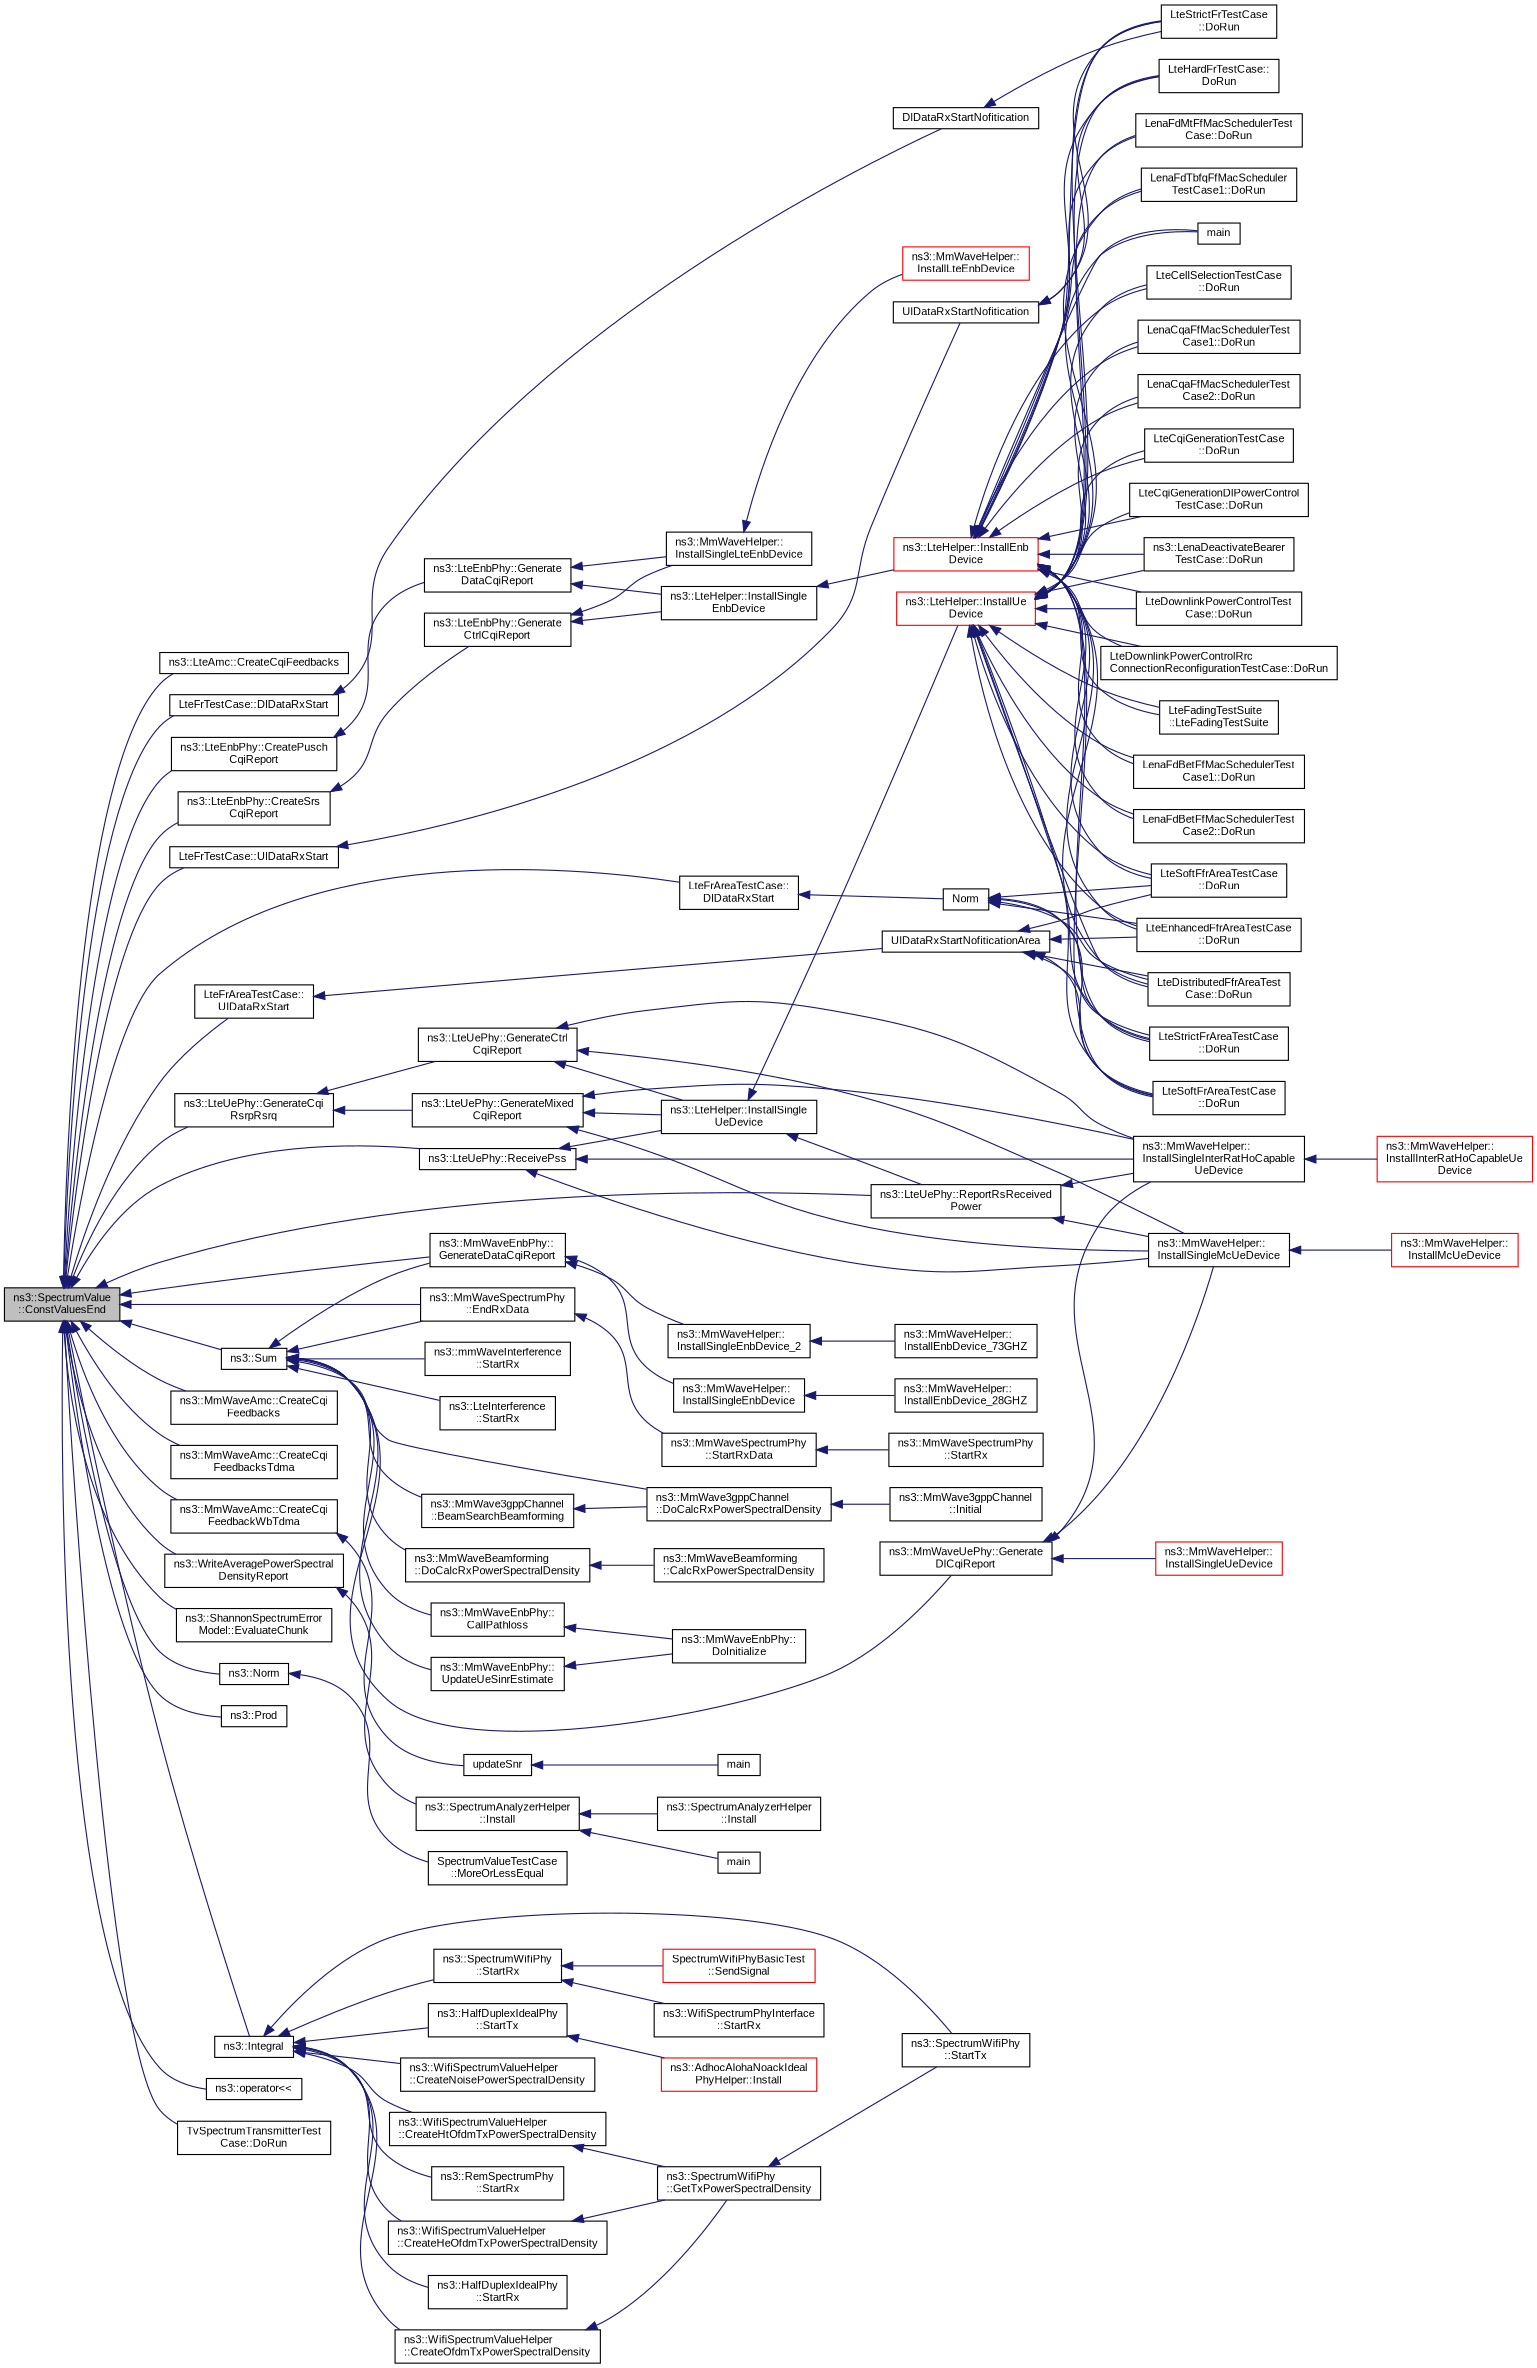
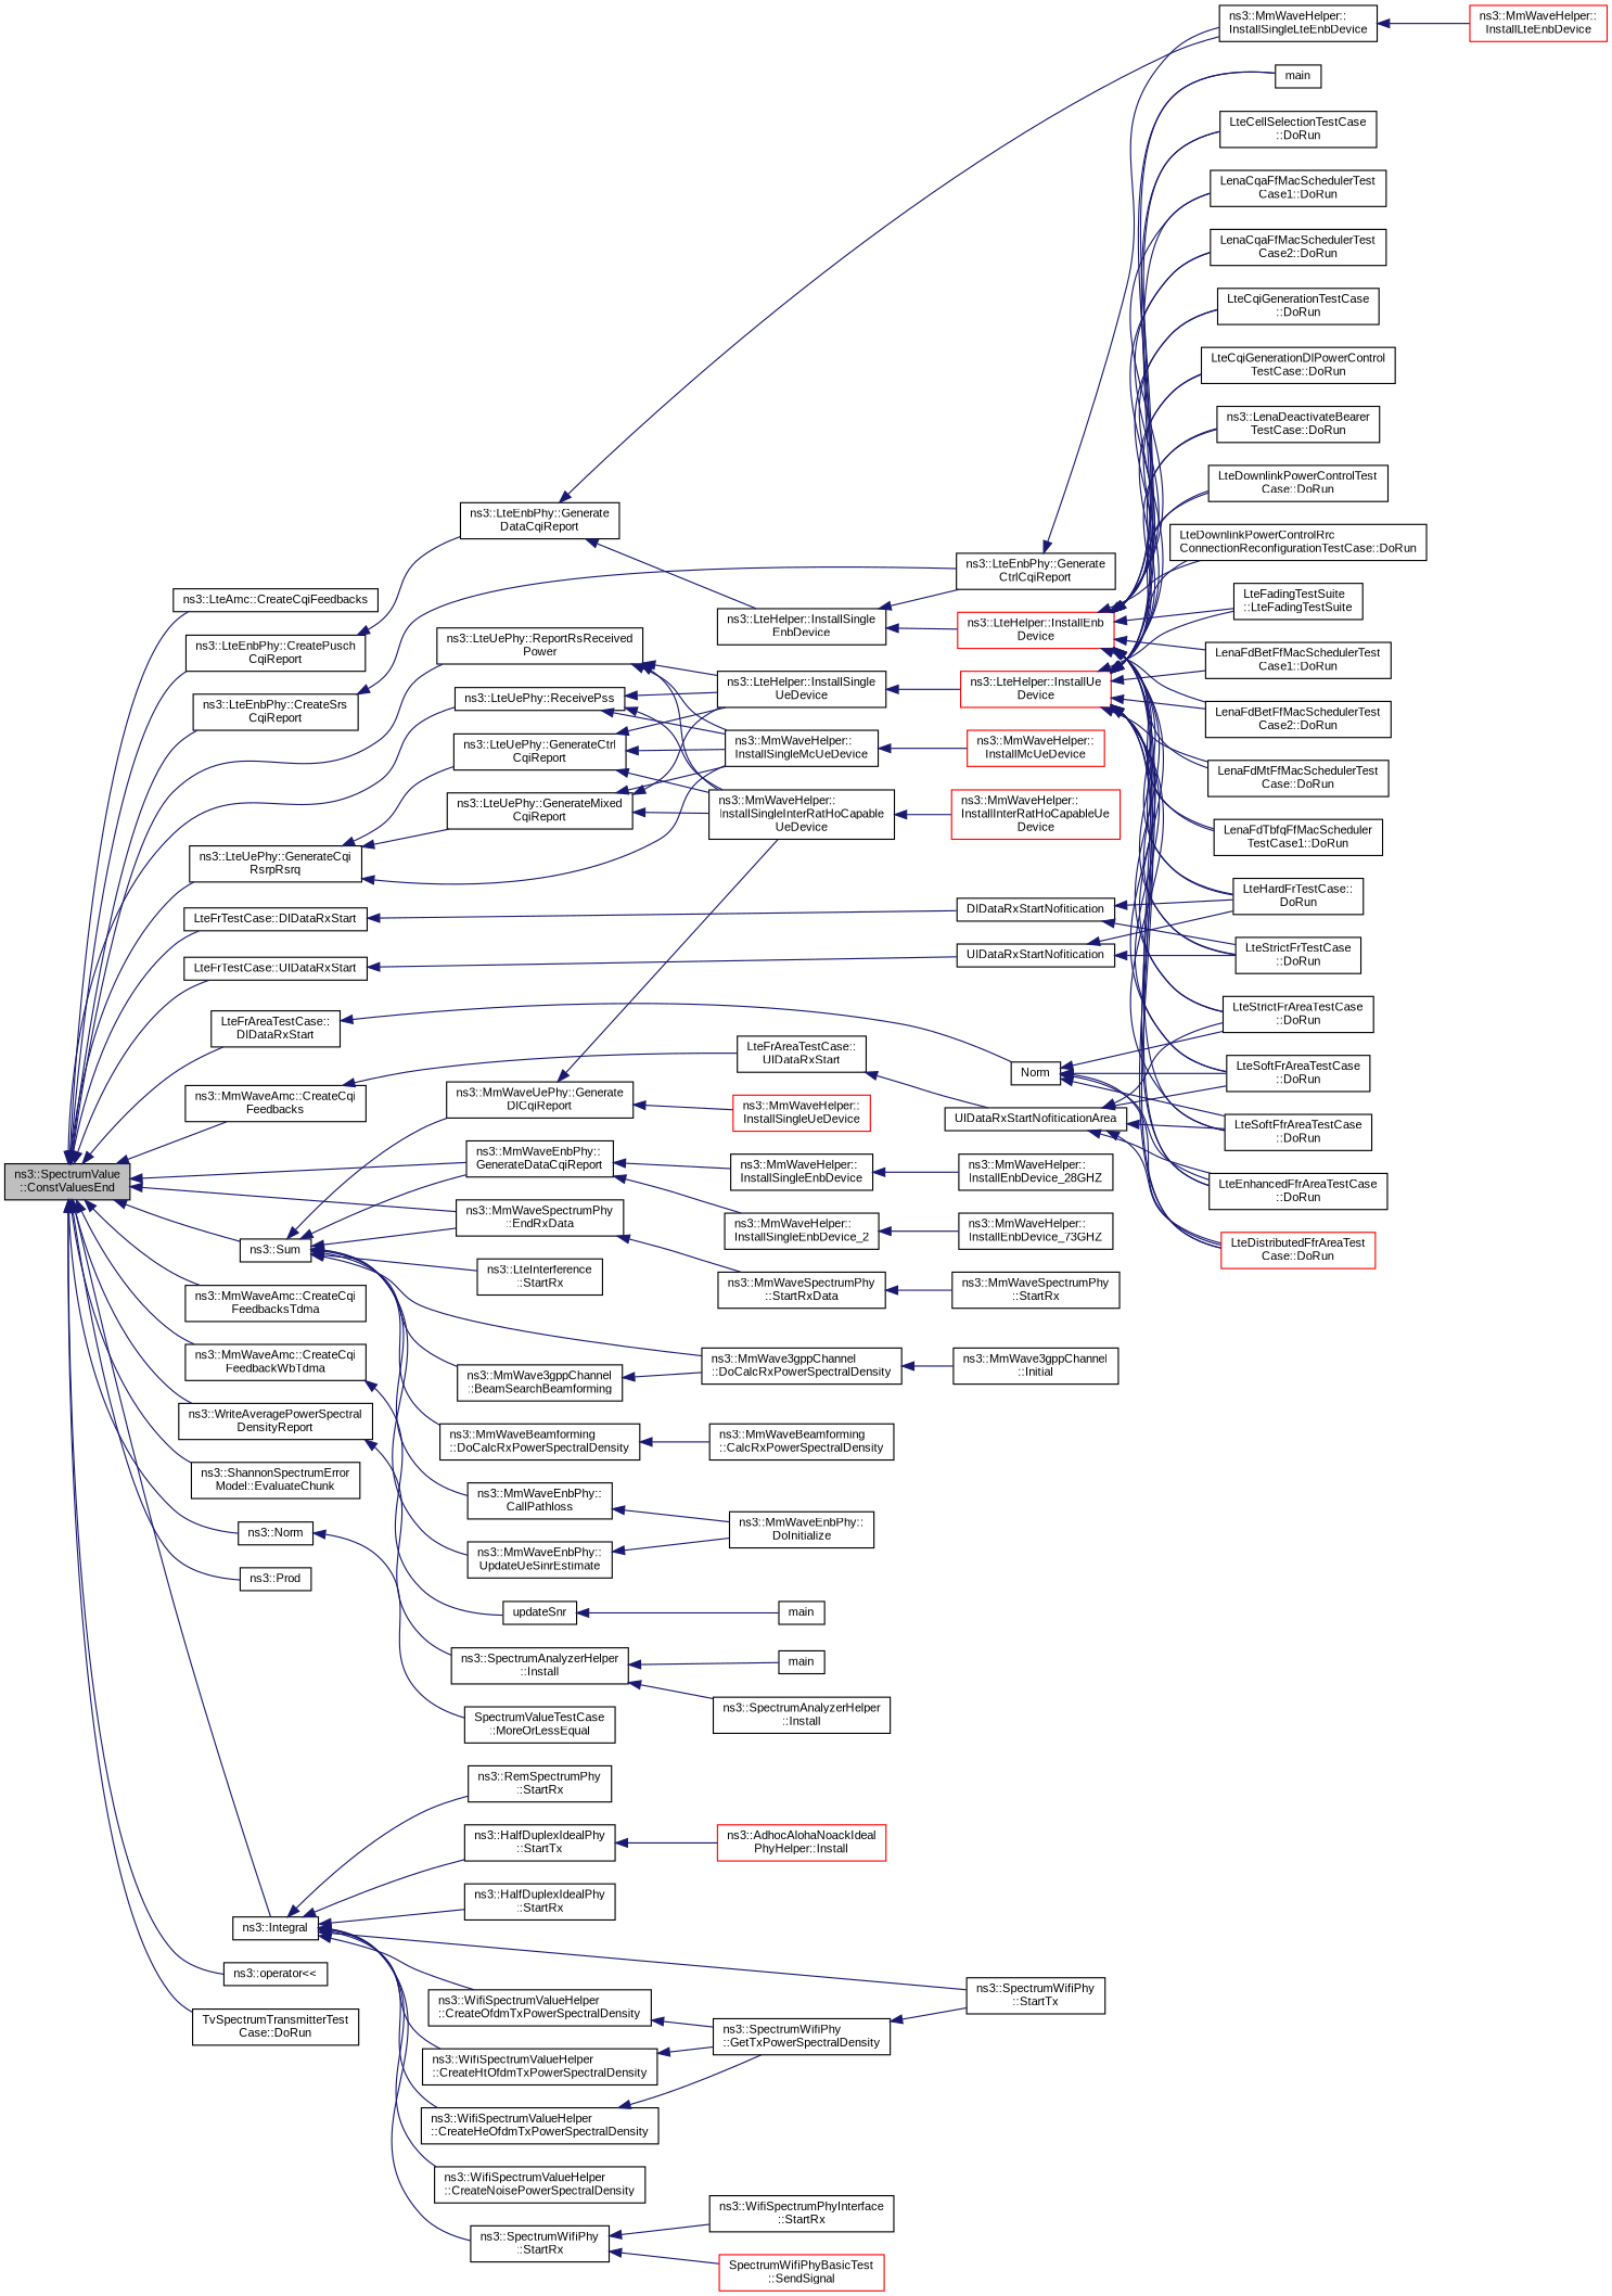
  digraph {
    fontname="Liberation Sans"
    rankdir=LR
    node [color=black fillcolor=white fontname="Liberation Sans" fontsize=10 shape=record style=filled]
    edge [color=midnightblue dir=back fontname="Liberation Sans" fontsize=10 labelfontname=Helvetica labelfontsize=10 style=solid]
    n1 [fillcolor=grey75 fontcolor=black height=0.2 label="ns3::SpectrumValue\l::ConstValuesEnd" width=0.4]
    n2 [height=0.2 label="ns3::LteAmc::CreateCqiFeedbacks" width=0.4]
    n3 [height=0.2 label="ns3::LteEnbPhy::CreatePusch\lCqiReport" width=0.4]
    n4 [height=0.2 label="ns3::LteEnbPhy::CreateSrs\lCqiReport" width=0.4]
    n5 [height=0.2 label="ns3::LteUePhy::GenerateCqi\lRsrpRsrq" width=0.4]
    n6 [height=0.2 label="ns3::LteUePhy::ReportRsReceived\lPower" width=0.4]
    n7 [height=0.2 label="ns3::LteUePhy::ReceivePss" width=0.4]
    n8 [height=0.2 label="LteFrTestCase::DlDataRxStart" width=0.4]
    n9 [height=0.2 label="LteFrTestCase::UlDataRxStart" width=0.4]
    n10 [height=0.2 label="LteFrAreaTestCase::\lDlDataRxStart" width=0.4]
    n11 [height=0.2 label="LteFrAreaTestCase::\lUlDataRxStart" width=0.4]
    n12 [height=0.2 label="ns3::MmWaveAmc::CreateCqi\lFeedbacks" width=0.4]
    n13 [height=0.2 label="ns3::MmWaveAmc::CreateCqi\lFeedbacksTdma" width=0.4]
    n14 [height=0.2 label="ns3::MmWaveAmc::CreateCqi\lFeedbackWbTdma" width=0.4]
    n15 [height=0.2 label="ns3::MmWaveEnbPhy::\lGenerateDataCqiReport" width=0.4]
    n16 [height=0.2 label="ns3::MmWaveSpectrumPhy\l::EndRxData" width=0.4]
    n17 [height=0.2 label="ns3::WriteAveragePowerSpectral\lDensityReport" width=0.4]
    n18 [height=0.2 label="ns3::ShannonSpectrumError\lModel::EvaluateChunk" width=0.4]
    n19 [height=0.2 label="ns3::Norm" width=0.4]
    n20 [height=0.2 label="ns3::Sum" width=0.4]
    n21 [height=0.2 label="ns3::Prod" width=0.4]
    n22 [height=0.2 label="ns3::Integral" width=0.4]
    n23 [height=0.2 label="ns3::operator\<\<" width=0.4]
    n24 [height=0.2 label="TvSpectrumTransmitterTest\lCase::DoRun" width=0.4]
    n25 [height=0.2 label="ns3::LteEnbPhy::Generate\lDataCqiReport" width=0.4]
    n26 [height=0.2 label="ns3::LteEnbPhy::Generate\lCtrlCqiReport" width=0.4]
    n27 [height=0.2 label="ns3::LteUePhy::GenerateCtrl\lCqiReport" width=0.4]
    n28 [height=0.2 label="ns3::LteUePhy::GenerateMixed\lCqiReport" width=0.4]
    n29 [height=0.2 label="ns3::LteHelper::InstallSingle\lUeDevice" width=0.4]
    n30 [height=0.2 label="ns3::MmWaveHelper::\lInstallSingleMcUeDevice" width=0.4]
    n31 [height=0.2 label="ns3::MmWaveHelper::\lInstallSingleInterRatHoCapable\lUeDevice" width=0.4]
    n32 [height=0.2 label=DlDataRxStartNofitication width=0.4]
    n33 [height=0.2 label=UlDataRxStartNofitication width=0.4]
    n34 [height=0.2 label=Norm width=0.4]
    n35 [height=0.2 label=UlDataRxStartNofiticationArea width=0.4]
    n36 [height=0.2 label=updateSnr width=0.4]
    n37 [height=0.2 label="ns3::MmWaveHelper::\lInstallSingleEnbDevice" width=0.4]
    n38 [height=0.2 label="ns3::MmWaveHelper::\lInstallSingleEnbDevice_2" width=0.4]
    n39 [height=0.2 label="ns3::MmWaveSpectrumPhy\l::StartRxData" width=0.4]
    n40 [height=0.2 label="ns3::SpectrumAnalyzerHelper\l::Install" width=0.4]
    n41 [height=0.2 label="SpectrumValueTestCase\l::MoreOrLessEqual" width=0.4]
    n42 [height=0.2 label="ns3::LteInterference\l::StartRx" width=0.4]
    n43 [height=0.2 label="ns3::MmWave3gppChannel\l::DoCalcRxPowerSpectralDensity" width=0.4]
    n44 [height=0.2 label="ns3::MmWave3gppChannel\l::BeamSearchBeamforming" width=0.4]
    n45 [height=0.2 label="ns3::MmWaveBeamforming\l::DoCalcRxPowerSpectralDensity" width=0.4]
    n46 [height=0.2 label="ns3::MmWaveEnbPhy::\lCallPathloss" width=0.4]
    n47 [height=0.2 label="ns3::MmWaveEnbPhy::\lUpdateUeSinrEstimate" width=0.4]
-   n48 [height=0.2 label="ns3::mmWaveInterference\l::StartRx" width=0.4]
    n49 [height=0.2 label="ns3::MmWaveUePhy::Generate\lDlCqiReport" width=0.4]
    n50 [height=0.2 label="ns3::RemSpectrumPhy\l::StartRx" width=0.4]
    n51 [height=0.2 label="ns3::HalfDuplexIdealPhy\l::StartTx" width=0.4]
    n52 [height=0.2 label="ns3::HalfDuplexIdealPhy\l::StartRx" width=0.4]
    n53 [height=0.2 label="ns3::WifiSpectrumValueHelper\l::CreateOfdmTxPowerSpectralDensity" width=0.4]
    n54 [height=0.2 label="ns3::SpectrumWifiPhy\l::StartTx" width=0.4]
    n55 [height=0.2 label="ns3::WifiSpectrumValueHelper\l::CreateHtOfdmTxPowerSpectralDensity" width=0.4]
    n56 [height=0.2 label="ns3::WifiSpectrumValueHelper\l::CreateHeOfdmTxPowerSpectralDensity" width=0.4]
    n57 [height=0.2 label="ns3::WifiSpectrumValueHelper\l::CreateNoisePowerSpectralDensity" width=0.4]
    n58 [height=0.2 label="ns3::SpectrumWifiPhy\l::StartRx" width=0.4]
    n59 [height=0.2 label="ns3::LteHelper::InstallSingle\lEnbDevice" width=0.4]
    n60 [height=0.2 label="ns3::MmWaveHelper::\lInstallSingleLteEnbDevice" width=0.4]
    n61 [color=red height=0.2 label="ns3::LteHelper::InstallEnb\lDevice" width=0.4]
    n62 [color=red height=0.2 label="ns3::MmWaveHelper::\lInstallLteEnbDevice" width=0.4]
    n63 [height=0.2 label=main width=0.4]
    n64 [height=0.2 label="LteCellSelectionTestCase\l::DoRun" width=0.4]
    n65 [height=0.2 label="LenaCqaFfMacSchedulerTest\lCase1::DoRun" width=0.4]
    n66 [height=0.2 label="LenaCqaFfMacSchedulerTest\lCase2::DoRun" width=0.4]
    n67 [height=0.2 label="LteCqiGenerationTestCase\l::DoRun" width=0.4]
    n68 [height=0.2 label="LteCqiGenerationDlPowerControl\lTestCase::DoRun" width=0.4]
    n69 [height=0.2 label="ns3::LenaDeactivateBearer\lTestCase::DoRun" width=0.4]
    n70 [height=0.2 label="LteDownlinkPowerControlTest\lCase::DoRun" width=0.4]
    n71 [height=0.2 label="LteDownlinkPowerControlRrc\lConnectionReconfigurationTestCase::DoRun" width=0.4]
    n72 [height=0.2 label="LteFadingTestSuite\l::LteFadingTestSuite" width=0.4]
    n73 [height=0.2 label="LenaFdBetFfMacSchedulerTest\lCase1::DoRun" width=0.4]
    n74 [height=0.2 label="LenaFdBetFfMacSchedulerTest\lCase2::DoRun" width=0.4]
    n75 [height=0.2 label="LenaFdMtFfMacSchedulerTest\lCase::DoRun" width=0.4]
    n76 [height=0.2 label="LenaFdTbfqFfMacScheduler\lTestCase1::DoRun" width=0.4]
    n77 [height=0.2 label="LteHardFrTestCase::\lDoRun" width=0.4]
    n78 [height=0.2 label="LteStrictFrTestCase\l::DoRun" width=0.4]
    n79 [height=0.2 label="LteStrictFrAreaTestCase\l::DoRun" width=0.4]
    n80 [height=0.2 label="LteSoftFrAreaTestCase\l::DoRun" width=0.4]
    n81 [height=0.2 label="LteSoftFfrAreaTestCase\l::DoRun" width=0.4]
    n82 [height=0.2 label="LteEnhancedFfrAreaTestCase\l::DoRun" width=0.4]
-   n83 [height=0.2 label="LteDistributedFfrAreaTest\lCase::DoRun" width=0.4]
+   n83 [color=red height=0.2 label="LteDistributedFfrAreaTest\lCase::DoRun" width=0.4]
    n84 [color=red height=0.2 label="ns3::LteHelper::InstallUe\lDevice" width=0.4]
    n85 [color=red height=0.2 label="ns3::MmWaveHelper::\lInstallMcUeDevice" width=0.4]
    n86 [color=red height=0.2 label="ns3::MmWaveHelper::\lInstallInterRatHoCapableUe\lDevice" width=0.4]
    n87 [height=0.2 label=main width=0.4]
    n88 [height=0.2 label="ns3::MmWaveHelper::\lInstallEnbDevice_28GHZ" width=0.4]
    n89 [height=0.2 label="ns3::MmWaveHelper::\lInstallEnbDevice_73GHZ" width=0.4]
    n90 [height=0.2 label="ns3::MmWaveSpectrumPhy\l::StartRx" width=0.4]
    n91 [height=0.2 label=main width=0.4]
    n92 [height=0.2 label="ns3::SpectrumAnalyzerHelper\l::Install" width=0.4]
    n93 [height=0.2 label="ns3::MmWave3gppChannel\l::Initial" width=0.4]
    n94 [height=0.2 label="ns3::MmWaveBeamforming\l::CalcRxPowerSpectralDensity" width=0.4]
    n95 [height=0.2 label="ns3::MmWaveEnbPhy::\lDoInitialize" width=0.4]
    n96 [color=red height=0.2 label="ns3::MmWaveHelper::\lInstallSingleUeDevice" width=0.4]
    n97 [color=red height=0.2 label="ns3::AdhocAlohaNoackIdeal\lPhyHelper::Install" width=0.4]
    n98 [height=0.2 label="ns3::SpectrumWifiPhy\l::GetTxPowerSpectralDensity" width=0.4]
    n99 [height=0.2 label="ns3::WifiSpectrumPhyInterface\l::StartRx" width=0.4]
    n100 [color=red height=0.2 label="SpectrumWifiPhyBasicTest\l::SendSignal" width=0.4]
    n1 -> n2
    n1 -> n3
    n1 -> n4
    n1 -> n5
    n1 -> n6
    n1 -> n7
    n1 -> n8
    n1 -> n9
    n1 -> n10
-   n1 -> n11
+   n12 -> n11
    n1 -> n12
    n1 -> n13
    n1 -> n14
    n1 -> n15
    n1 -> n16
    n1 -> n17
    n1 -> n18
    n1 -> n19
    n1 -> n20
    n1 -> n21
    n1 -> n22
    n1 -> n23
    n1 -> n24
    n3 -> n25
    n4 -> n26
    n5 -> n27
    n5 -> n28
-   n29 -> n6
+   n6 -> n29
    n6 -> n30
    n6 -> n31
    n7 -> n29
    n7 -> n30
    n7 -> n31
    n8 -> n32
    n9 -> n33
    n10 -> n34
    n11 -> n35
    n14 -> n36
    n15 -> n37
    n15 -> n38
    n16 -> n39
    n17 -> n40
    n19 -> n41
    n20 -> n15
    n20 -> n16
    n20 -> n42
    n20 -> n43
    n20 -> n44
    n20 -> n45
    n20 -> n46
    n20 -> n47
-   n20 -> n48
    n20 -> n49
    n22 -> n50
    n22 -> n51
    n22 -> n52
    n22 -> n53
    n22 -> n54
    n22 -> n55
    n22 -> n56
    n22 -> n57
    n22 -> n58
    n25 -> n59
    n25 -> n60
-   n26 -> n59
+   n59 -> n26
    n26 -> n60
    n27 -> n29
    n27 -> n30
    n27 -> n31
    n28 -> n29
    n28 -> n30
    n28 -> n31
    n29 -> n84
    n30 -> n85
    n31 -> n86
+   n32 -> n77
    n32 -> n78
    n33 -> n77
    n33 -> n78
    n34 -> n79
    n34 -> n80
    n34 -> n81
    n34 -> n82
    n34 -> n83
    n35 -> n79
    n35 -> n80
    n35 -> n81
    n35 -> n82
    n35 -> n83
    n36 -> n87
    n37 -> n88
    n38 -> n89
    n39 -> n90
    n40 -> n91
    n40 -> n92
    n43 -> n93
    n44 -> n43
    n45 -> n94
    n46 -> n95
    n47 -> n95
-   n49 -> n30
+   n5 -> n30
    n49 -> n31
    n49 -> n96
    n51 -> n97
    n53 -> n98
    n55 -> n98
    n56 -> n98
    n58 -> n99
    n58 -> n100
    n59 -> n61
    n60 -> n62
    n61 -> n63
    n61 -> n64
    n61 -> n65
    n61 -> n66
    n61 -> n67
    n61 -> n68
    n61 -> n69
    n61 -> n70
    n61 -> n71
    n61 -> n72
    n61 -> n73
    n61 -> n74
    n61 -> n75
    n61 -> n76
    n61 -> n77
    n61 -> n78
    n61 -> n79
    n61 -> n80
    n61 -> n81
    n61 -> n82
    n61 -> n83
    n84 -> n63
    n84 -> n64
    n84 -> n65
    n84 -> n66
    n84 -> n67
    n84 -> n68
    n84 -> n69
    n84 -> n70
    n84 -> n71
    n84 -> n72
    n84 -> n73
    n84 -> n74
    n84 -> n75
    n84 -> n76
    n84 -> n77
    n84 -> n78
    n84 -> n79
    n84 -> n80
    n84 -> n81
    n84 -> n82
    n84 -> n83
    n98 -> n54
  }
